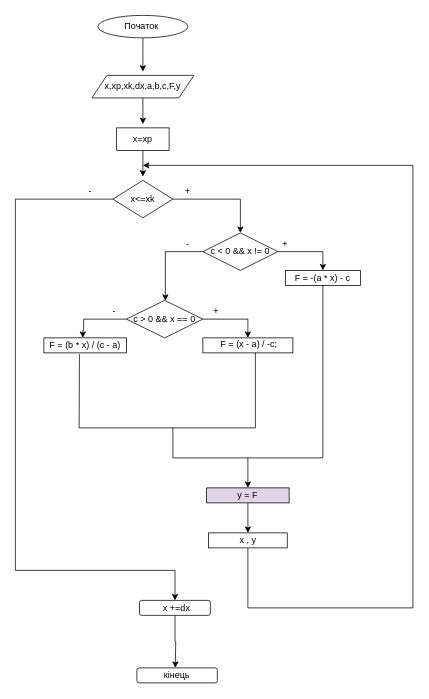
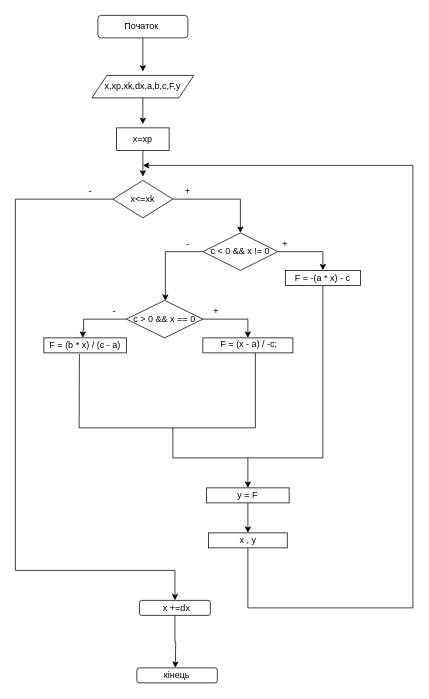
  <mxCell id="0" />
  <mxCell id="1" parent="0" />
  <mxCell id="2" style="edgeStyle=orthogonalEdgeStyle;rounded=0;orthogonalLoop=1;jettySize=auto;html=1;" parent="1" source="3" edge="1"><mxGeometry relative="1" as="geometry"><mxPoint x="190" y="95" as="targetPoint" /></mxGeometry></mxCell>
- <mxCell id="3" value="Початок&amp;nbsp;" style="ellipse;whiteSpace=wrap;html=1;" parent="1" vertex="1"><mxGeometry x="130" y="20" width="120" height="30" as="geometry" /></mxCell>
+ <mxCell id="3" value="Початок&amp;nbsp;" style="rounded=1;whiteSpace=wrap;html=1;" parent="1" vertex="1"><mxGeometry x="130" y="20" width="120" height="30" as="geometry" /></mxCell>
  <mxCell id="4" style="edgeStyle=orthogonalEdgeStyle;rounded=0;orthogonalLoop=1;jettySize=auto;html=1;" parent="1" source="5" edge="1"><mxGeometry relative="1" as="geometry"><mxPoint x="190" y="165" as="targetPoint" /></mxGeometry></mxCell>
  <mxCell id="5" value="x,xp,xk,dx,a,b,c,F,y" style="shape=parallelogram;perimeter=parallelogramPerimeter;whiteSpace=wrap;html=1;fixedSize=1;" parent="1" vertex="1"><mxGeometry x="122" y="100" width="136" height="30" as="geometry" /></mxCell>
  <mxCell id="6" style="edgeStyle=orthogonalEdgeStyle;rounded=0;orthogonalLoop=1;jettySize=auto;html=1;" parent="1" source="7" edge="1"><mxGeometry relative="1" as="geometry"><mxPoint x="190" y="235" as="targetPoint" /></mxGeometry></mxCell>
  <mxCell id="7" value="x=xp" style="rounded=0;whiteSpace=wrap;html=1;" parent="1" vertex="1"><mxGeometry x="155" y="170" width="70" height="30" as="geometry" /></mxCell>
  <mxCell id="8" style="edgeStyle=orthogonalEdgeStyle;rounded=0;orthogonalLoop=1;jettySize=auto;html=1;" parent="1" source="10" edge="1"><mxGeometry relative="1" as="geometry"><mxPoint x="320" y="310" as="targetPoint" /><Array as="points"><mxPoint x="320" y="265" /></Array></mxGeometry></mxCell>
  <mxCell id="9" style="edgeStyle=orthogonalEdgeStyle;rounded=0;orthogonalLoop=1;jettySize=auto;html=1;" parent="1" source="10" target="35" edge="1"><mxGeometry relative="1" as="geometry"><mxPoint x="230" y="810" as="targetPoint" /><Array as="points"><mxPoint x="20" y="265" /><mxPoint x="20" y="760" /></Array></mxGeometry></mxCell>
  <mxCell id="10" value="x&amp;lt;=xk" style="rhombus;whiteSpace=wrap;html=1;" parent="1" vertex="1"><mxGeometry x="150" y="240" width="80" height="50" as="geometry" /></mxCell>
  <mxCell id="11" value="-" style="text;html=1;strokeColor=none;fillColor=none;align=center;verticalAlign=middle;whiteSpace=wrap;rounded=0;" parent="1" vertex="1"><mxGeometry x="90" y="240" width="60" height="30" as="geometry" /></mxCell>
  <mxCell id="12" value="+" style="text;html=1;strokeColor=none;fillColor=none;align=center;verticalAlign=middle;whiteSpace=wrap;rounded=0;" parent="1" vertex="1"><mxGeometry x="220" y="240" width="60" height="30" as="geometry" /></mxCell>
  <mxCell id="13" style="edgeStyle=orthogonalEdgeStyle;rounded=0;orthogonalLoop=1;jettySize=auto;html=1;" parent="1" source="15" target="16" edge="1"><mxGeometry relative="1" as="geometry"><mxPoint x="430" y="360" as="targetPoint" /><Array as="points"><mxPoint x="430" y="335" /></Array></mxGeometry></mxCell>
  <mxCell id="14" style="edgeStyle=orthogonalEdgeStyle;rounded=0;orthogonalLoop=1;jettySize=auto;html=1;" parent="1" source="15" target="19" edge="1"><mxGeometry relative="1" as="geometry"><mxPoint x="220" y="430" as="targetPoint" /><Array as="points"><mxPoint x="220" y="335" /></Array></mxGeometry></mxCell>
  <mxCell id="15" value="c &amp;lt; 0 &amp;amp;&amp;amp; x != 0" style="rhombus;whiteSpace=wrap;html=1;" parent="1" vertex="1"><mxGeometry x="270" y="310" width="100" height="50" as="geometry" /></mxCell>
  <mxCell id="16" value="F = -(a * x) - c" style="rounded=0;whiteSpace=wrap;html=1;" parent="1" vertex="1"><mxGeometry x="380" y="360" width="100" height="20" as="geometry" /></mxCell>
  <mxCell id="17" style="edgeStyle=orthogonalEdgeStyle;rounded=0;orthogonalLoop=1;jettySize=auto;html=1;" parent="1" source="19" edge="1"><mxGeometry relative="1" as="geometry"><mxPoint x="330" y="450" as="targetPoint" /><Array as="points"><mxPoint x="330" y="425" /></Array></mxGeometry></mxCell>
  <mxCell id="18" style="edgeStyle=orthogonalEdgeStyle;rounded=0;orthogonalLoop=1;jettySize=auto;html=1;" parent="1" source="19" edge="1"><mxGeometry relative="1" as="geometry"><mxPoint x="110" y="450" as="targetPoint" /><Array as="points"><mxPoint x="111" y="425" /><mxPoint x="111" y="440" /><mxPoint x="110" y="440" /></Array></mxGeometry></mxCell>
  <mxCell id="19" value="c &amp;gt; 0 &amp;amp;&amp;amp; x == 0" style="rhombus;whiteSpace=wrap;html=1;" parent="1" vertex="1"><mxGeometry x="168" y="400" width="102" height="50" as="geometry" /></mxCell>
  <mxCell id="20" value="" style="rounded=0;whiteSpace=wrap;html=1;" parent="1" vertex="1"><mxGeometry x="270" y="450" width="120" height="20" as="geometry" /></mxCell>
  <mxCell id="21" value="&lt;div&gt;&amp;nbsp; &amp;nbsp; &amp;nbsp; &amp;nbsp; &amp;nbsp; &amp;nbsp; &amp;nbsp; &amp;nbsp; F = (x - a) / -c;&lt;/div&gt;&lt;div&gt;&lt;br&gt;&lt;/div&gt;" style="text;html=1;strokeColor=none;fillColor=none;align=center;verticalAlign=middle;whiteSpace=wrap;rounded=0;" parent="1" vertex="1"><mxGeometry x="230" y="450" width="150" height="30" as="geometry" /></mxCell>
  <mxCell id="22" value="+" style="text;html=1;strokeColor=none;fillColor=none;align=center;verticalAlign=middle;whiteSpace=wrap;rounded=0;" parent="1" vertex="1"><mxGeometry x="350" y="310" width="60" height="30" as="geometry" /></mxCell>
  <mxCell id="23" value="-" style="text;html=1;strokeColor=none;fillColor=none;align=center;verticalAlign=middle;whiteSpace=wrap;rounded=0;" parent="1" vertex="1"><mxGeometry x="220" y="310" width="60" height="30" as="geometry" /></mxCell>
  <mxCell id="24" value="+" style="text;html=1;strokeColor=none;fillColor=none;align=center;verticalAlign=middle;whiteSpace=wrap;rounded=0;" parent="1" vertex="1"><mxGeometry x="258" y="400" width="60" height="30" as="geometry" /></mxCell>
  <mxCell id="25" value="-" style="text;html=1;strokeColor=none;fillColor=none;align=center;verticalAlign=middle;whiteSpace=wrap;rounded=0;" parent="1" vertex="1"><mxGeometry x="122" y="400" width="60" height="30" as="geometry" /></mxCell>
  <mxCell id="26" value="F = (b * x) / (c - a)" style="rounded=0;whiteSpace=wrap;html=1;" parent="1" vertex="1"><mxGeometry x="58" y="450" width="110" height="20" as="geometry" /></mxCell>
  <mxCell id="27" value="" style="endArrow=none;html=1;rounded=0;exitX=0.431;exitY=1.08;exitDx=0;exitDy=0;exitPerimeter=0;" parent="1" source="26" edge="1"><mxGeometry width="50" height="50" relative="1" as="geometry"><mxPoint x="240" y="540" as="sourcePoint" /><mxPoint x="340" y="470" as="targetPoint" /><Array as="points"><mxPoint x="105" y="570" /><mxPoint x="340" y="570" /></Array></mxGeometry></mxCell>
  <mxCell id="28" value="" style="endArrow=none;html=1;rounded=0;entryX=0.5;entryY=1;entryDx=0;entryDy=0;" parent="1" target="16" edge="1"><mxGeometry width="50" height="50" relative="1" as="geometry"><mxPoint x="230" y="570" as="sourcePoint" /><mxPoint x="270" y="590" as="targetPoint" /><Array as="points"><mxPoint x="230" y="610" /><mxPoint x="430" y="610" /></Array></mxGeometry></mxCell>
  <mxCell id="29" value="" style="endArrow=classic;html=1;rounded=0;" parent="1" target="32" edge="1"><mxGeometry width="50" height="50" relative="1" as="geometry"><mxPoint x="330" y="610" as="sourcePoint" /><mxPoint x="330" y="650" as="targetPoint" /></mxGeometry></mxCell>
  <mxCell id="30" style="edgeStyle=orthogonalEdgeStyle;rounded=0;orthogonalLoop=1;jettySize=auto;html=1;exitX=0.5;exitY=1;exitDx=0;exitDy=0;" parent="1" source="33" edge="1"><mxGeometry relative="1" as="geometry"><mxPoint x="330" y="770" as="sourcePoint" /><mxPoint x="190" y="220" as="targetPoint" /><Array as="points"><mxPoint x="330" y="750" /><mxPoint x="330" y="810" /><mxPoint x="550" y="810" /><mxPoint x="550" y="220" /></Array></mxGeometry></mxCell>
  <mxCell id="31" style="edgeStyle=orthogonalEdgeStyle;rounded=0;orthogonalLoop=1;jettySize=auto;html=1;entryX=0.5;entryY=0;entryDx=0;entryDy=0;" parent="1" source="32" target="33" edge="1"><mxGeometry relative="1" as="geometry" /></mxCell>
- <mxCell id="32" value="y = F" style="rounded=0;whiteSpace=wrap;html=1;fillColor=#e1d5e7;" parent="1" vertex="1"><mxGeometry x="275" y="650" width="110" height="20" as="geometry" /></mxCell>
+ <mxCell id="32" value="y = F" style="rounded=0;whiteSpace=wrap;html=1;" parent="1" vertex="1"><mxGeometry x="275" y="650" width="110" height="20" as="geometry" /></mxCell>
  <mxCell id="33" value="x , y" style="rounded=0;whiteSpace=wrap;html=1;" parent="1" vertex="1"><mxGeometry x="277.5" y="710" width="105" height="20" as="geometry" /></mxCell>
  <mxCell id="34" style="edgeStyle=orthogonalEdgeStyle;rounded=0;orthogonalLoop=1;jettySize=auto;html=1;" parent="1" source="35" edge="1"><mxGeometry relative="1" as="geometry"><mxPoint x="233.278" y="890" as="targetPoint" /></mxGeometry></mxCell>
  <mxCell id="35" value="&lt;div&gt;&amp;nbsp;x +=dx&lt;/div&gt;" style="whiteSpace=wrap;html=1;rounded=1;" parent="1" vertex="1"><mxGeometry x="185.5" y="800" width="94.5" height="20" as="geometry" /></mxCell>
  <mxCell id="36" value="кінець" style="rounded=1;whiteSpace=wrap;html=1;" parent="1" vertex="1"><mxGeometry x="182" y="890" width="107.25" height="20" as="geometry" /></mxCell>
